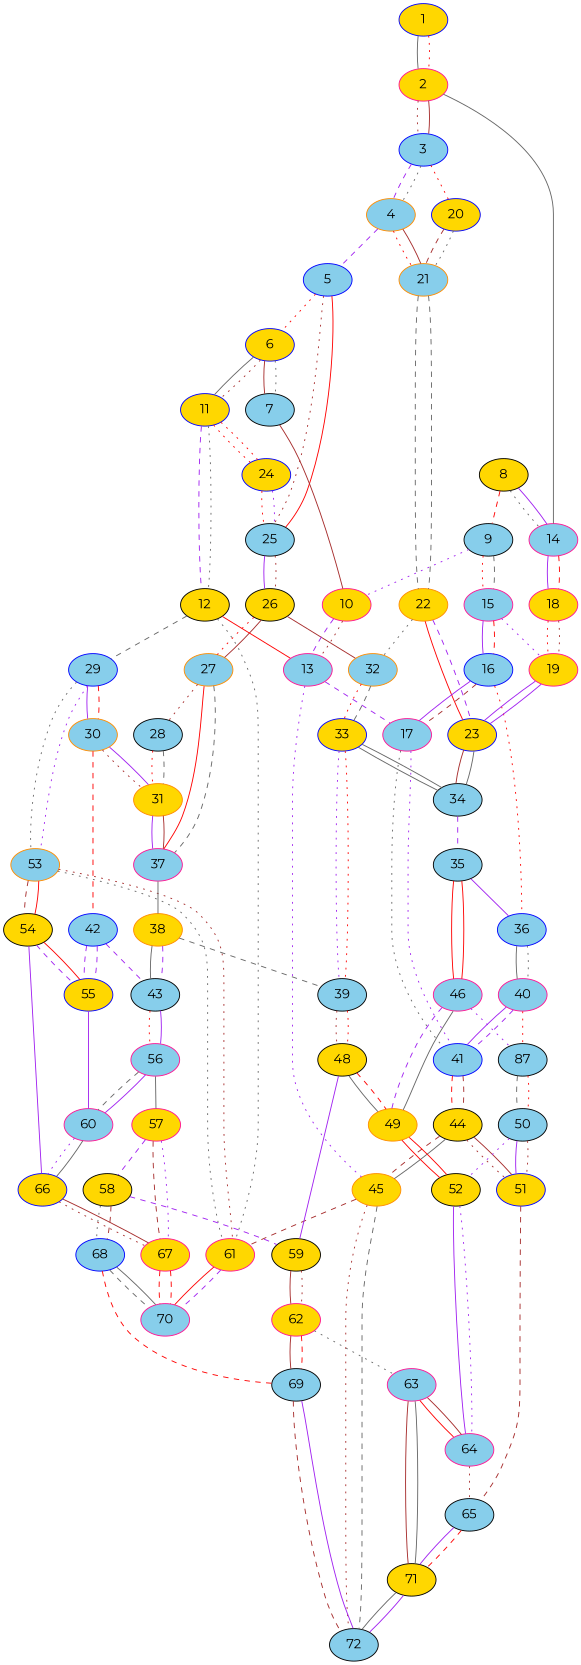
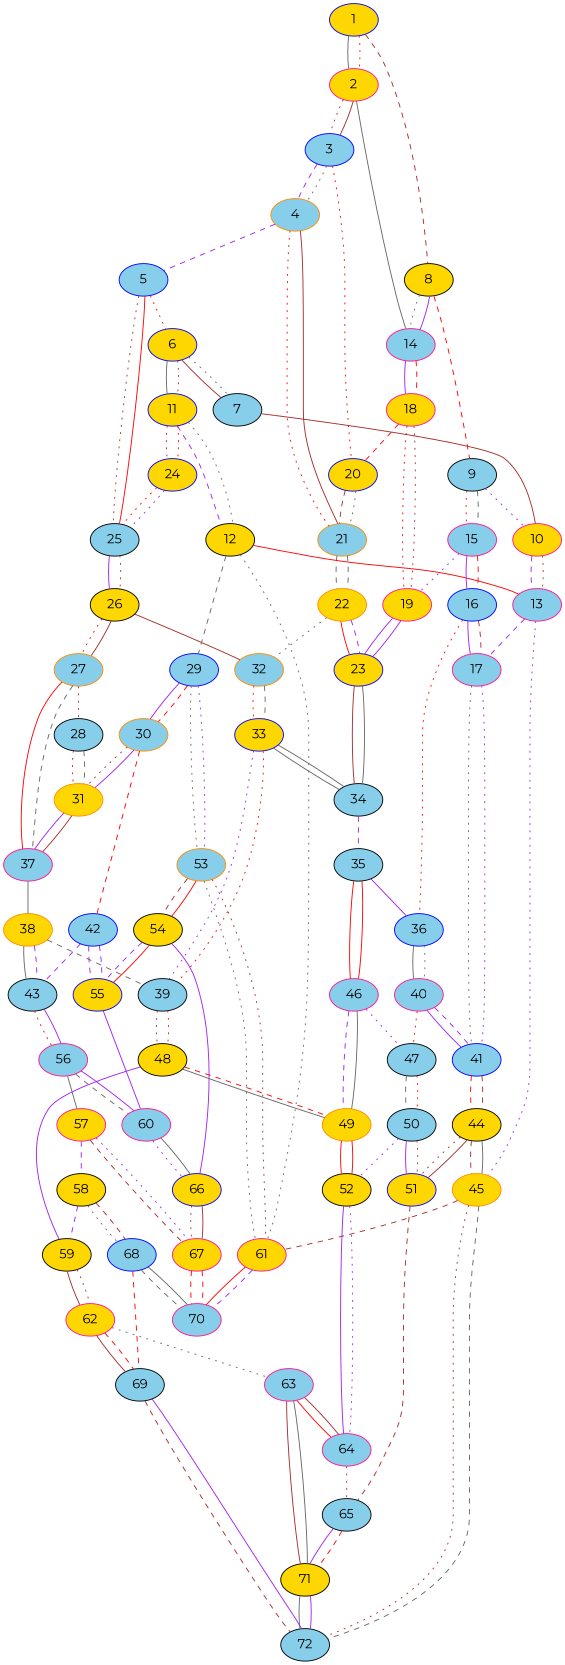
  graph {
    fontname=Montserrat
    node [color=black fillcolor=skyblue fontname=Montserrat style=filled]
    edge [color=purple fontname=Montserrat style=solid]
    1 [color=blue fillcolor=gold]
    2 [color=deeppink fillcolor=gold]
    8 [fillcolor=gold]
    3 [color=blue]
    14 [color=deeppink]
    9
    4 [color=darkorange]
    20 [color=blue fillcolor=gold]
    18 [color=deeppink fillcolor=gold]
    5 [color=blue]
    21 [color=darkorange]
    6 [color=blue fillcolor=gold]
    25
    22 [color=darkorange fillcolor=gold]
    7
    11 [color=blue fillcolor=gold]
    26 [fillcolor=gold]
    10 [color=deeppink fillcolor=gold]
    12 [fillcolor=gold]
    24 [color=blue fillcolor=gold]
    13 [color=deeppink]
    15 [color=deeppink]
    16 [color=blue]
    19 [color=deeppink fillcolor=gold]
    17 [color=deeppink]
    45 [color=darkorange fillcolor=gold]
    29 [color=blue]
    61 [color=deeppink fillcolor=gold]
    30 [color=darkorange]
    53 [color=darkorange]
    70 [color=deeppink]
    41 [color=blue]
    72
    36 [color=blue]
    23 [color=blue fillcolor=gold]
    40 [color=deeppink]
    44 [fillcolor=gold]
    34
    32 [color=darkorange]
    33 [color=blue fillcolor=gold]
    35
    27 [color=darkorange]
    28
    37 [color=deeppink]
    31 [color=darkorange fillcolor=gold]
    38 [color=darkorange fillcolor=gold]
    42 [color=blue]
    54 [fillcolor=gold]
    43
    55 [color=blue fillcolor=gold]
    39
    48 [fillcolor=gold]
    46 [color=deeppink]
-   47 [label=87]
+   47
    49 [color=darkorange fillcolor=gold]
    56 [color=deeppink]
    59 [fillcolor=gold]
    50
    51 [color=blue fillcolor=gold]
    60 [color=deeppink]
    57 [color=deeppink fillcolor=gold]
    65
    52 [fillcolor=gold]
    62 [color=deeppink fillcolor=gold]
    64 [color=deeppink]
    71 [fillcolor=gold]
    66 [color=blue fillcolor=gold]
    67 [color=deeppink fillcolor=gold]
    58 [fillcolor=gold]
    68 [color=blue]
    69
    63 [color=deeppink]
    1 -- 2 [color=gray40]
    1 -- 2 [color=red style=dotted]
+   1 -- 8 [color=brown style=dashed]
    2 -- 3 [color=brown style=dotted]
    2 -- 3 [color=brown]
    2 -- 14 [color=gray40]
    8 -- 14 [color=gray40 style=dotted]
    8 -- 14
    8 -- 9 [color=red style=dashed]
    3 -- 4 [style=dashed]
    3 -- 4 [color=gray40 style=dotted]
    3 -- 20 [color=red style=dotted]
    14 -- 18
    14 -- 18 [color=red style=dashed]
    9 -- 10 [style=dotted]
    9 -- 15 [color=red style=dotted]
    9 -- 15 [color=gray40 style=dashed]
    4 -- 5 [style=dashed]
    4 -- 21 [color=red style=dotted]
    4 -- 21 [color=brown]
    20 -- 21 [color=brown style=dashed]
    20 -- 21 [color=gray40 style=dotted]
+   18 -- 20 [color=red style=dashed]
    18 -- 19 [color=red style=dotted]
    18 -- 19 [color=brown style=dotted]
    5 -- 6 [color=red style=dotted]
    5 -- 25 [color=brown style=dotted]
    5 -- 25 [color=red]
    21 -- 22 [color=gray40 style=dashed]
    21 -- 22 [color=gray40 style=dashed]
    6 -- 7 [color=brown]
    6 -- 7 [color=gray40 style=dotted]
    6 -- 11 [color=gray40]
    6 -- 11 [color=brown style=dotted]
    25 -- 26
    25 -- 26 [color=brown style=dotted]
    22 -- 23 [color=red]
    22 -- 23 [style=dashed]
    22 -- 32 [color=gray40 style=dotted]
    7 -- 10 [color=brown]
    11 -- 12 [style=dashed]
    11 -- 12 [color=gray40 style=dotted]
    11 -- 24 [color=red style=dotted]
    11 -- 24 [color=red style=dotted]
    26 -- 32 [color=brown]
    26 -- 27 [color=red style=dotted]
    26 -- 27 [color=brown]
    10 -- 13 [style=dashed]
    10 -- 13 [color=brown style=dotted]
    12 -- 13 [color=red]
    12 -- 29 [color=gray40 style=dashed]
    12 -- 61 [color=gray40 style=dotted]
    24 -- 25 [color=red style=dotted]
    24 -- 25 [style=dotted]
    13 -- 17 [style=dashed]
    13 -- 45 [style=dotted]
    15 -- 16
    15 -- 16 [color=red style=dashed]
    15 -- 19 [style=dotted]
    16 -- 17
    16 -- 17 [color=brown style=dashed]
    16 -- 36 [color=red style=dotted]
    19 -- 23
    19 -- 23
    17 -- 41 [color=gray40 style=dotted]
    17 -- 41 [style=dotted]
    45 -- 61 [color=brown style=dashed]
    45 -- 72 [color=brown style=dotted]
    45 -- 72 [color=gray40 style=dashed]
    29 -- 30
    29 -- 30 [color=red style=dashed]
    29 -- 53 [color=gray40 style=dotted]
    29 -- 53 [style=dotted]
    61 -- 70 [color=red]
    61 -- 70 [style=dashed]
    30 -- 31 [color=brown style=dotted]
    30 -- 31
    30 -- 42 [color=red style=dashed]
    53 -- 61 [color=gray40 style=dotted]
    53 -- 61 [color=brown style=dotted]
    53 -- 54 [color=brown style=dashed]
    53 -- 54 [color=red]
    41 -- 44 [color=red style=dashed]
    41 -- 44 [color=brown style=dashed]
    36 -- 40 [color=gray40]
    36 -- 40 [color=gray40 style=dotted]
    23 -- 34 [color=brown]
    23 -- 34 [color=gray40]
    40 -- 41
    40 -- 41 [style=dashed]
    40 -- 47 [color=red style=dotted]
    44 -- 45 [color=brown style=dashed]
    44 -- 45 [color=gray40]
    44 -- 51 [color=brown style=dotted]
    44 -- 51 [color=brown]
    34 -- 35 [style=dashed]
    32 -- 33 [color=red style=dotted]
    32 -- 33 [color=gray40 style=dashed]
    33 -- 34 [color=gray40]
    33 -- 34 [color=gray40]
    33 -- 39 [style=dotted]
    33 -- 39 [color=red style=dotted]
    35 -- 36
    35 -- 46 [color=red]
    35 -- 46 [color=red]
    27 -- 28 [color=brown style=dotted]
    27 -- 37 [color=red]
    27 -- 37 [color=gray40 style=dashed]
    28 -- 31 [color=red style=dotted]
    28 -- 31 [color=gray40 style=dashed]
    37 -- 38 [color=gray40]
    31 -- 37
    31 -- 37 [color=brown]
    38 -- 43 [color=gray40]
    38 -- 43 [style=dashed]
    38 -- 39 [color=gray40 style=dashed]
    42 -- 43 [style=dashed]
    42 -- 55 [style=dashed]
    42 -- 55 [style=dashed]
    54 -- 55 [style=dashed]
    54 -- 55 [color=red]
    54 -- 66
    43 -- 56 [color=red style=dotted]
    43 -- 56
    55 -- 60
    39 -- 48 [color=brown style=dotted]
    39 -- 48 [color=red style=dotted]
    48 -- 49 [color=gray40]
    48 -- 49 [color=red style=dashed]
    48 -- 59
    46 -- 47 [style=dotted]
    46 -- 49 [style=dashed]
    46 -- 49 [color=gray40]
    47 -- 50 [color=gray40 style=dashed]
    47 -- 50 [color=red style=dotted]
    49 -- 52 [color=red]
    49 -- 52 [color=red]
    56 -- 60 [color=gray40 style=dashed]
    56 -- 60
    56 -- 57 [color=gray40]
    59 -- 62 [color=brown]
    59 -- 62 [color=brown style=dotted]
    50 -- 51
    50 -- 51 [color=brown style=dotted]
    50 -- 52 [style=dotted]
    51 -- 65 [color=brown style=dashed]
    60 -- 66 [style=dotted]
    60 -- 66 [color=gray40]
    57 -- 67 [color=brown style=dashed]
    57 -- 67 [style=dotted]
    57 -- 58 [style=dashed]
    65 -- 71
    65 -- 71 [color=red style=dashed]
    52 -- 64
    52 -- 64 [style=dotted]
    62 -- 69 [color=brown]
    62 -- 69 [color=red style=dashed]
    62 -- 63 [color=gray40 style=dotted]
    64 -- 65 [color=brown style=dotted]
    71 -- 72 [color=gray40]
    71 -- 72
    66 -- 67 [color=brown style=dotted]
    66 -- 67 [color=brown]
    67 -- 70 [color=red style=dashed]
    67 -- 70 [color=red style=dashed]
    58 -- 59 [style=dashed]
    58 -- 68 [color=gray40 style=dotted]
    58 -- 68 [color=brown style=dashed]
    68 -- 70 [color=gray40 style=dashed]
    68 -- 70 [color=gray40]
    68 -- 69 [color=red style=dashed]
    69 -- 72 [color=brown style=dashed]
    69 -- 72
    63 -- 64 [color=red]
    63 -- 64 [color=brown]
    63 -- 71 [color=brown]
    63 -- 71 [color=gray40]
  }
